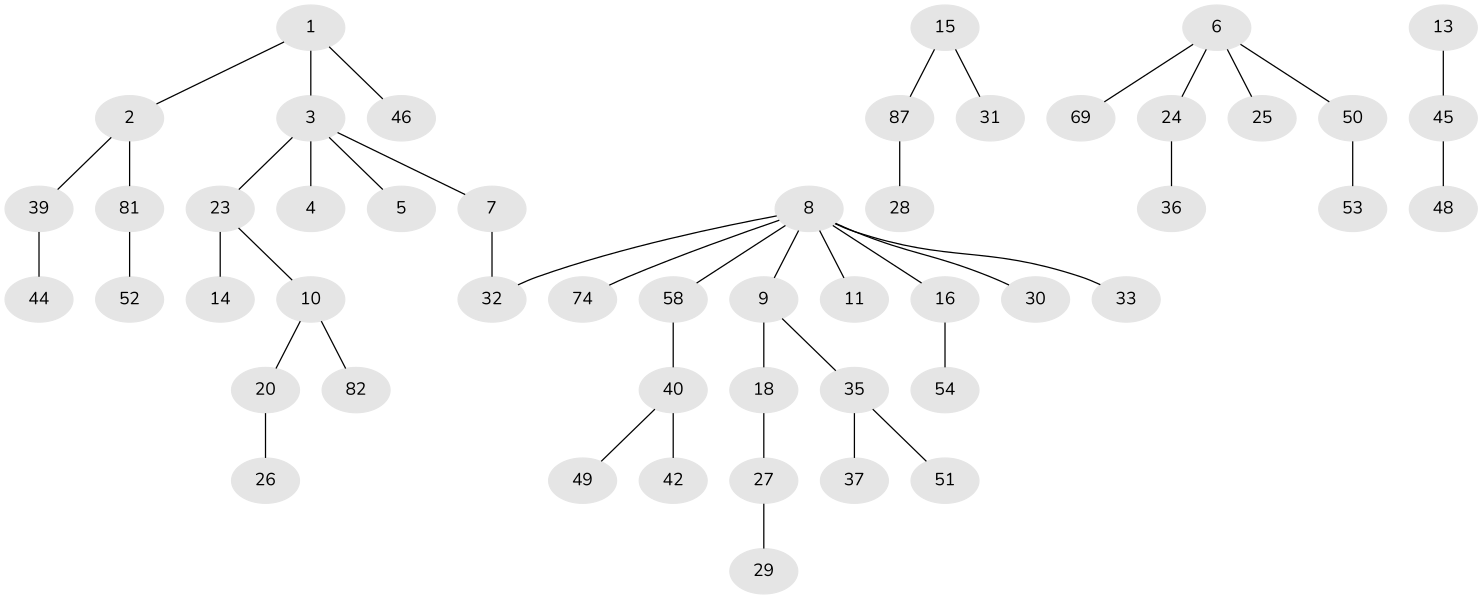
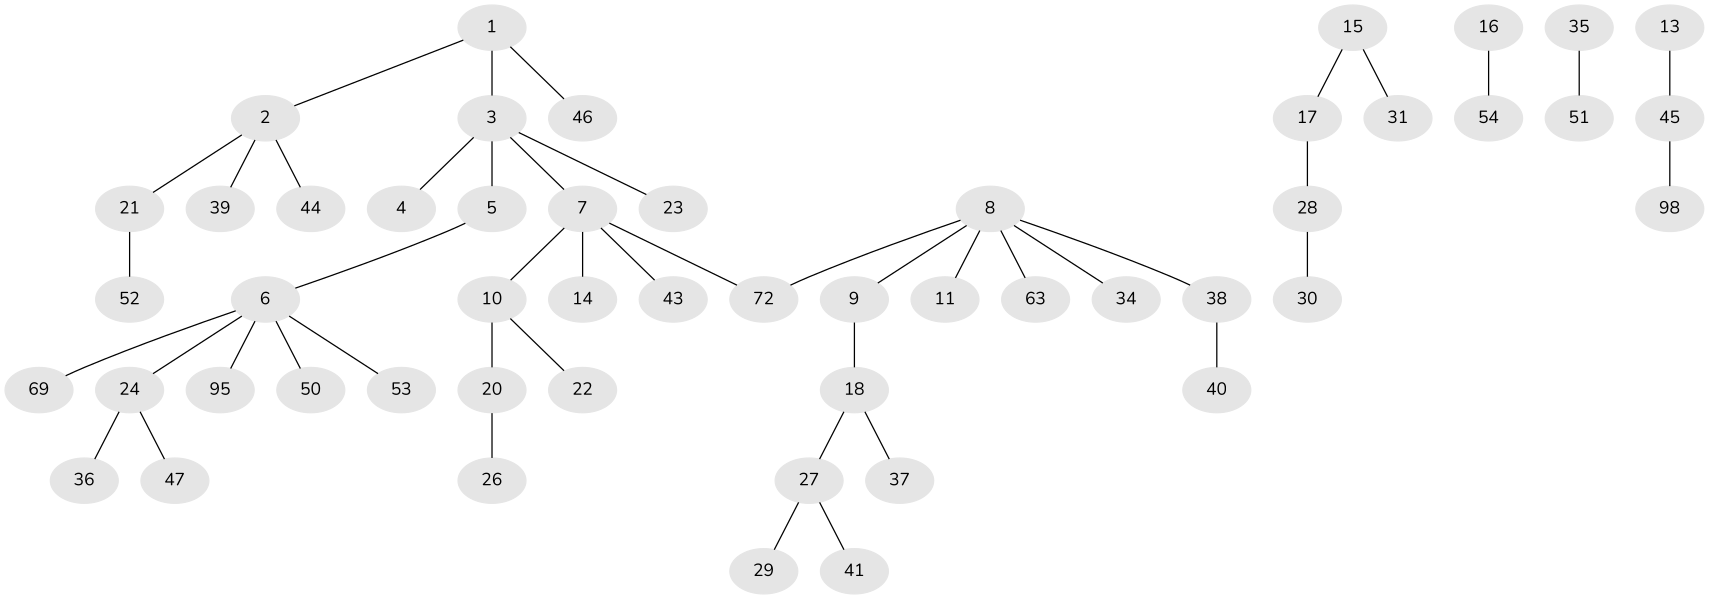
  graph {
    fontname=Nunito
    node [color=gray90 fontname=Nunito style=filled]
    edge [fontname=Nunito]
    1
    2
    3
    46
-   21 [label=81]
+   21
    39
    4
    5
    7
    23
    15
-   17 [label=87]
+   17
    31
    52
    44
    6
    10
    14
-   32
+   43
+   32 [label=72]
    n21 [label=69]
    24
-   25
+   25 [label=95]
    50
    53
    36
+   47
    8
    9
    11
    16
    30
-   33
-   34 [label=74]
-   38 [label=58]
+   33 [label=63]
+   34
+   38
    20
-   22 [label=82]
+   22
    18
    35
    54
    40
    27
    37
    51
    26
    13
    45
-   48
-   42
-   49
+   48 [label=98]
    28
    29
+   41
    1 -- 2
    1 -- 3
    1 -- 46
    2 -- 21
    2 -- 39
    3 -- 4
    3 -- 5
    3 -- 7
    3 -- 23
    21 -- 52
-   39 -- 44
-   23 -- 10
-   23 -- 14
+   2 -- 44
+   5 -- 6
+   7 -- 10
+   7 -- 14
+   7 -- 43
    7 -- 32
    15 -- 17
    15 -- 31
    17 -- 28
    6 -- n21
    6 -- 24
    6 -- 25
    6 -- 50
-   50 -- 53
+   6 -- 53
    10 -- 20
    10 -- 22
    24 -- 36
+   24 -- 47
    8 -- 32
    8 -- 9
    8 -- 11
-   8 -- 16
-   8 -- 30
+   28 -- 30
    8 -- 33
    8 -- 34
    8 -- 38
    9 -- 18
-   9 -- 35
    16 -- 54
    38 -- 40
    20 -- 26
    18 -- 27
-   35 -- 37
+   18 -- 37
    35 -- 51
-   40 -- 42
-   40 -- 49
    27 -- 29
+   27 -- 41
    13 -- 45
    45 -- 48
  }
